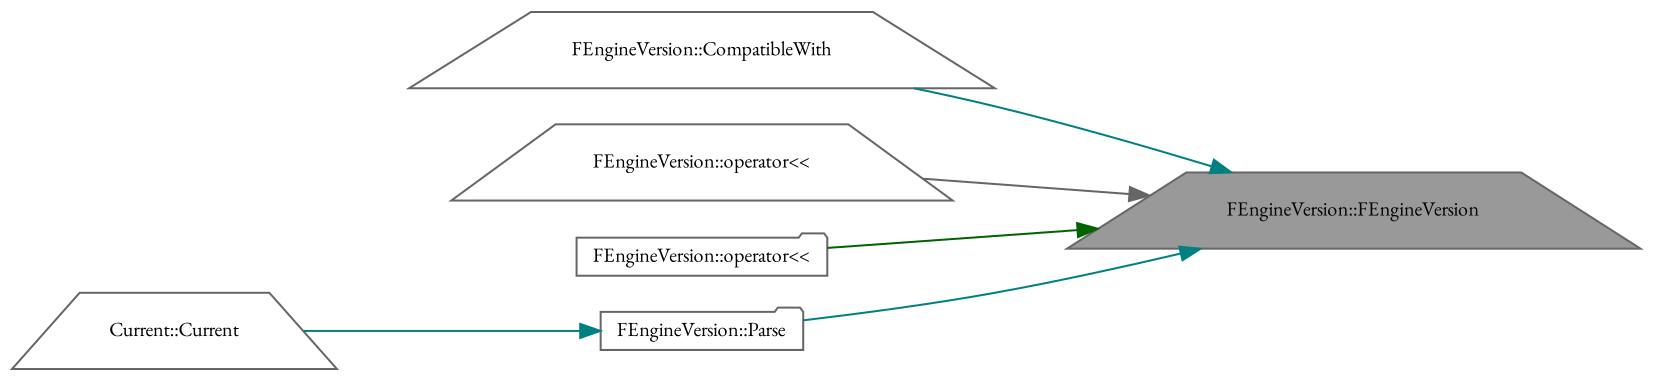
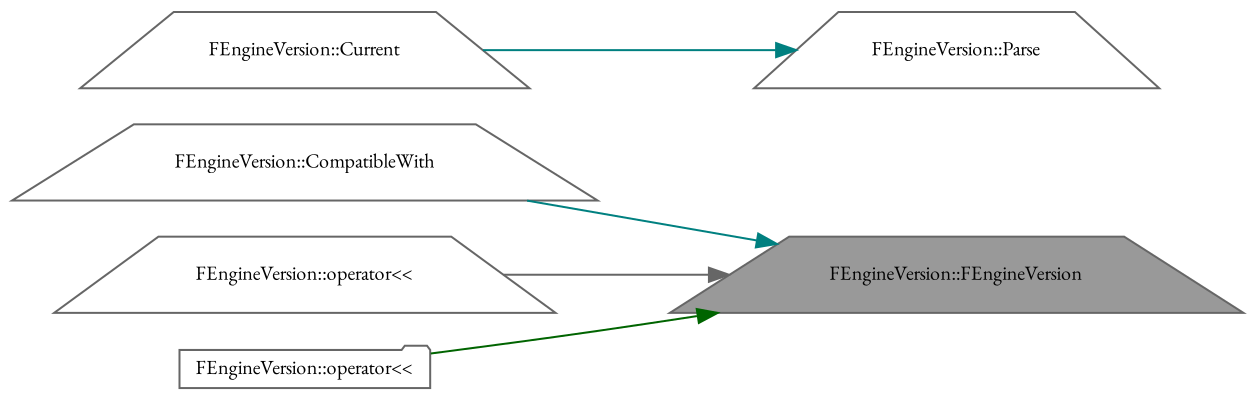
  digraph {
    fontname="EB Garamond"
    rankdir=RL
    node [color=grey40 fillcolor=white fontname="EB Garamond" fontsize=10 shape=trapezium style=filled]
    edge [color=teal dir=back fontname="EB Garamond" fontsize=10 labelfontname=Helvetica labelfontsize=10 style=solid]
    n1 [color=gray40 fillcolor=grey60 fontcolor=black height=0.2 label="FEngineVersion::FEngineVersion" width=0.4]
    n2 [height=0.2 label="FEngineVersion::CompatibleWith" width=0.4]
    n3 [height=0.2 label="FEngineVersion::operator\<\<" width=0.4]
    n4 [height=0.2 label="FEngineVersion::operator\<\<" shape=folder width=0.4]
-   n5 [height=0.2 label="FEngineVersion::Parse" shape=folder width=0.4]
-   n6 [height=0.2 label="Current::Current" width=0.4]
+   n5 [height=0.2 label="FEngineVersion::Parse" width=0.4]
+   n6 [height=0.2 label="FEngineVersion::Current" width=0.4]
    n1 -> n2
    n1 -> n3 [color=gray40]
    n1 -> n4 [color=darkgreen]
-   n1 -> n5
    n5 -> n6
  }
